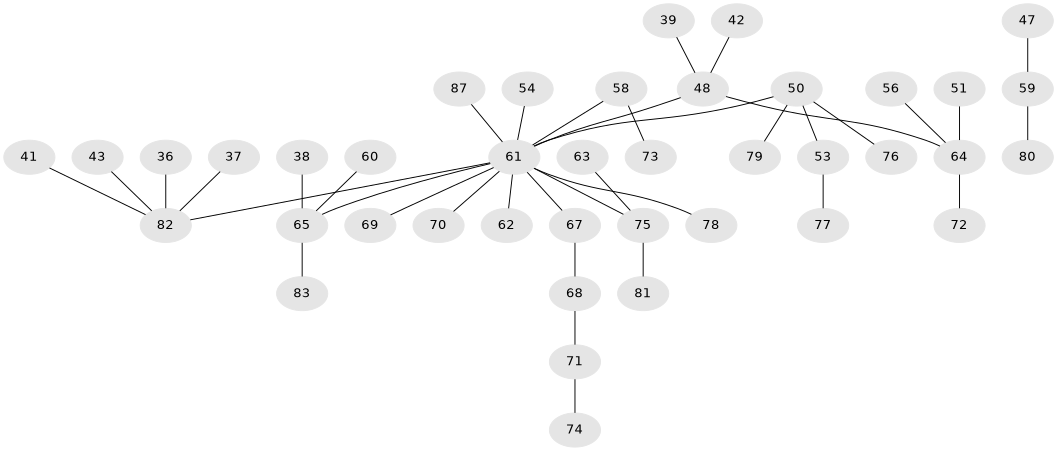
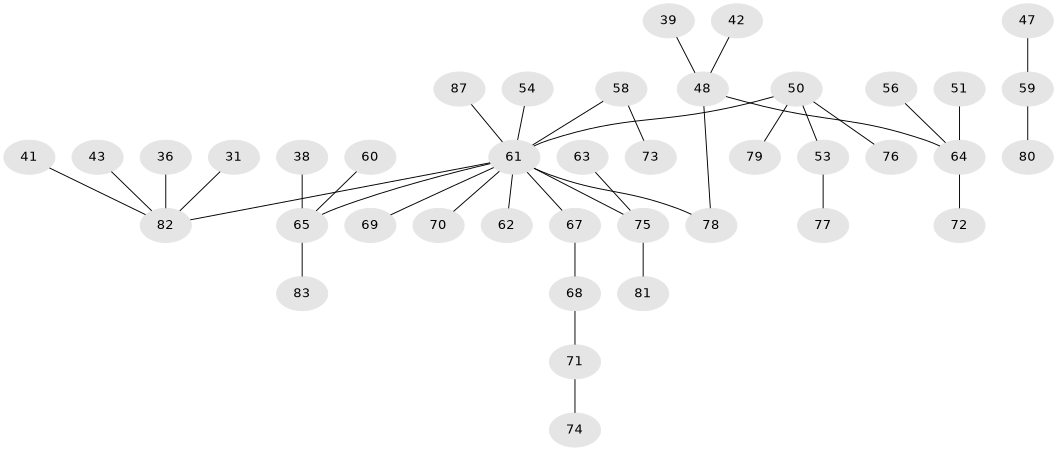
  graph {
    fontname="DejaVu Sans"
    node [color=gray90 fontname="DejaVu Sans" style=filled]
    edge [fontname="DejaVu Sans"]
    82 [super="+3+33"]
    36
-   37
+   37 [label=31]
    65 [super="+19"]
    83
    38
    48 [super="+5"]
    61 [super="+55+29+30"]
    64 [super="+25+28"]
    39
    41
    42
    43
    47
    59
    80
    62
    67
    69
    70
    75 [super="+34+44+46"]
    78
    72
    50 [super="+40+49"]
    53
    76
    79
    77
    51
    54
    56
    n32 [label=87]
    58 [super="+15"]
    73
    60
    68
    81
    63
    71
    74
    36 -- 82
    37 -- 82
    65 -- 83
    38 -- 65
-   48 -- 61
+   48 -- 78
    48 -- 64
    61 -- 82
    61 -- 65
    61 -- 62
    61 -- 67
    61 -- 69
    61 -- 70
    61 -- 75
    61 -- 78
    64 -- 72
    39 -- 48
    41 -- 82
    42 -- 48
    43 -- 82
    47 -- 59
    59 -- 80
    67 -- 68
    75 -- 81
    50 -- 61
    50 -- 53
    50 -- 76
    50 -- 79
    53 -- 77
    51 -- 64
    54 -- 61
    56 -- 64
    n32 -- 61
    58 -- 61
    58 -- 73
    60 -- 65
    68 -- 71
    63 -- 75
    71 -- 74
  }
